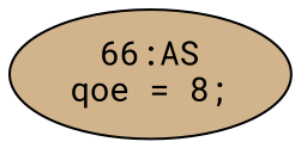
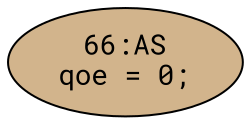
  strict digraph {
    fontname="Roboto Mono"
-   n1 [ast="<pyverilog.vparser.ast.Assign object at 0x7f9ff6c89390>" def_var="['qoe']" fillcolor=tan label="66:AS\nqoe = 8;" statements="[]" style=filled typ=Assign use_var="[]" fontname="Roboto Mono"]
+   n1 [ast="<pyverilog.vparser.ast.Assign object at 0x7f9ff6c89390>" def_var="['qoe']" fillcolor=tan label="66:AS\nqoe = 0;" statements="[]" style=filled typ=Assign use_var="[]" fontname="Roboto Mono"]
  }
